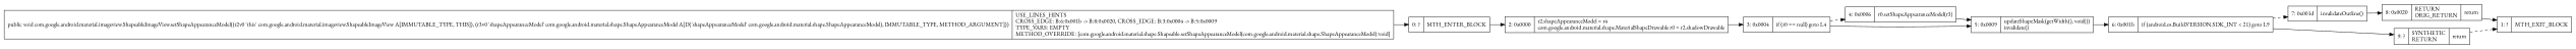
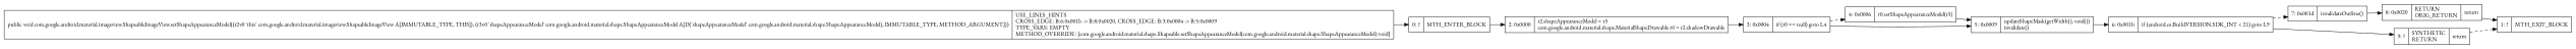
  digraph {
    fontname="EB Garamond"
    rankdir=LR
    node [fontname="EB Garamond" shape=record]
    edge [fontname="EB Garamond"]
    n1 [label="{0\:\ ?|MTH_ENTER_BLOCK\l}"]
-   n2 [label="{2\:\ 0x0000|r2.shapeAppearanceModel = r4\lcom.google.android.material.shape.MaterialShapeDrawable r0 = r2.shadowDrawable\l}"]
+   n2 [label="{2\:\ 0x0000|r2.shapeAppearanceModel = r3\lcom.google.android.material.shape.MaterialShapeDrawable r0 = r2.shadowDrawable\l}"]
    n3 [label="{3\:\ 0x0004|if (r0 == null) goto L4\l}"]
    n4 [label="{4\:\ 0x0006|r0.setShapeAppearanceModel(r3)\l}"]
    n5 [label="{5\:\ 0x0009|updateShapeMask(getWidth(), void())\linvalidate()\l}"]
    n6 [label="{6\:\ 0x001b|if (android.os.Build.VERSION.SDK_INT \< 21) goto L9\l}"]
    n7 [label="{7\:\ 0x001d|invalidateOutline()\l}"]
    n8 [label="{9\:\ ?|SYNTHETIC\lRETURN\l|return\l}"]
    n9 [label="{8\:\ 0x0020|RETURN\lORIG_RETURN\l|return\l}"]
    n10 [label="{1\:\ ?|MTH_EXIT_BLOCK\l}"]
    n11 [label="{public void com.google.android.material.imageview.ShapeableImageView.setShapeAppearanceModel((r2v0 'this' com.google.android.material.imageview.ShapeableImageView A[IMMUTABLE_TYPE, THIS]), (r3v0 'shapeAppearanceModel' com.google.android.material.shape.ShapeAppearanceModel A[D('shapeAppearanceModel' com.google.android.material.shape.ShapeAppearanceModel), IMMUTABLE_TYPE, METHOD_ARGUMENT]))  | USE_LINES_HINTS\lCROSS_EDGE: B:6:0x001b \-\> B:8:0x0020, CROSS_EDGE: B:3:0x0004 \-\> B:5:0x0009\lTYPE_VARS: EMPTY\lMETHOD_OVERRIDE: [com.google.android.material.shape.Shapeable.setShapeAppearanceModel(com.google.android.material.shape.ShapeAppearanceModel):void]\l}"]
    n1 -> n2
    n2 -> n3
    n3 -> n4 [style=dashed]
    n3 -> n5
    n4 -> n5
    n5 -> n6
    n6 -> n7 [style=dashed]
    n6 -> n8
    n7 -> n9
    n8 -> n10 [style=dashed]
    n9 -> n10
    n11 -> n1
  }
